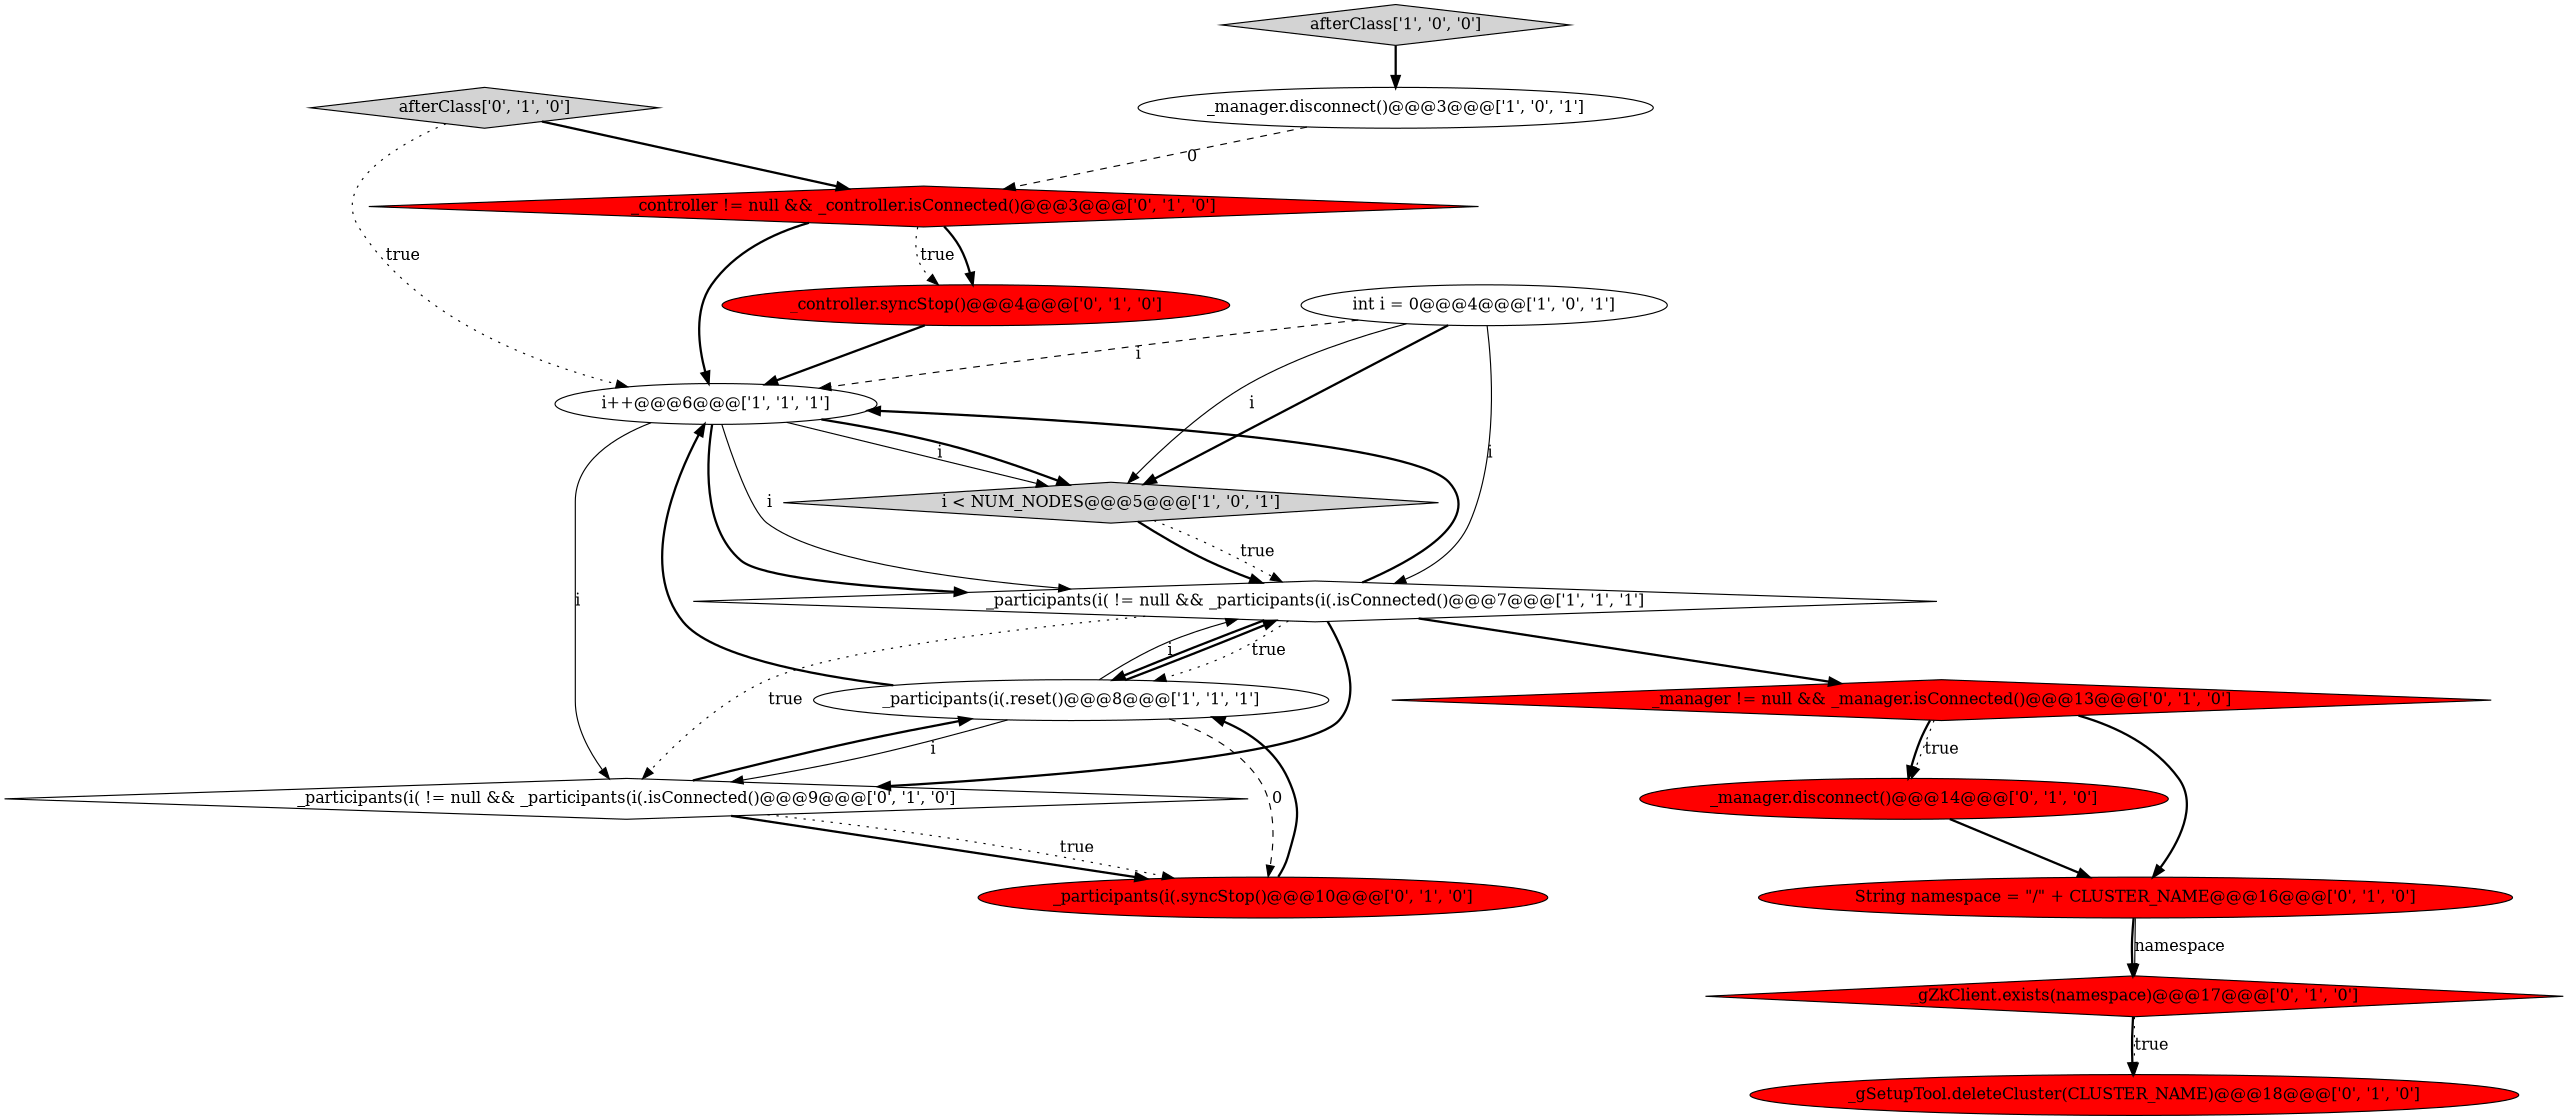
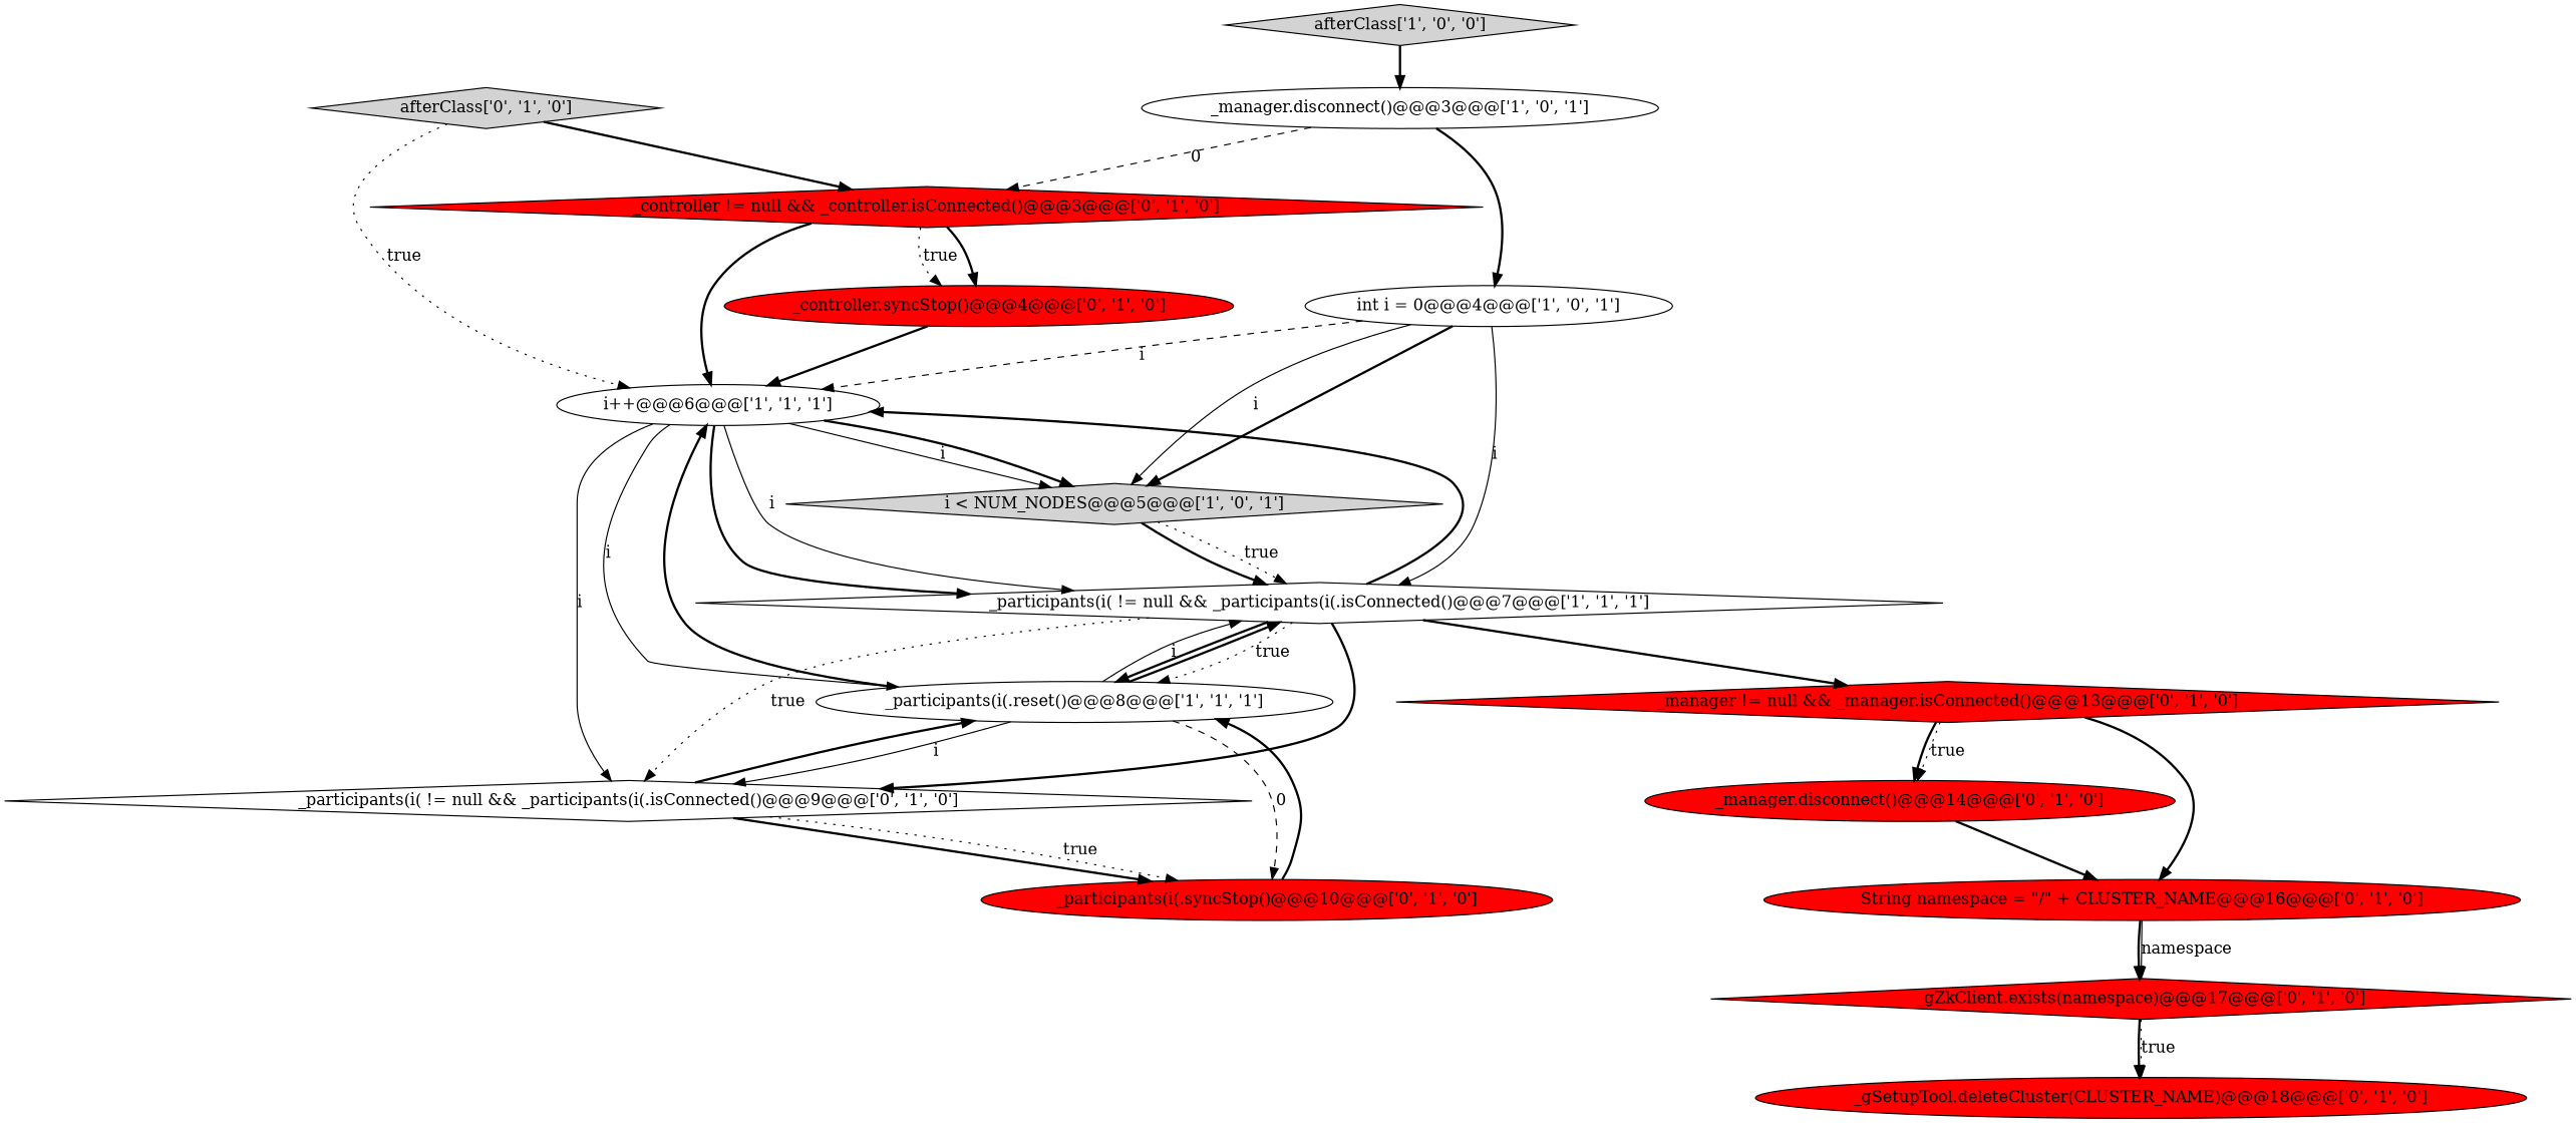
  digraph {
    node [fillcolor=red shape=ellipse style=filled]
    edge [style=bold]
    n1 [label="_controller.syncStop()@@@4@@@['0', '1', '0']"]
    n2 [fillcolor=white label="i++@@@6@@@['1', '1', '1']"]
    n3 [fillcolor=white label="_participants(i( != null && _participants(i(.isConnected()@@@7@@@['1', '1', '1']" shape=diamond]
    n4 [fillcolor=white label="_participants(i(.reset()@@@8@@@['1', '1', '1']"]
    n5 [fillcolor=white label="_participants(i( != null && _participants(i(.isConnected()@@@9@@@['0', '1', '0']" shape=diamond]
    n6 [fillcolor=lightgray label="i < NUM_NODES@@@5@@@['1', '0', '1']" shape=diamond]
    n7 [fillcolor=white label="_manager.disconnect()@@@3@@@['1', '0', '1']"]
    n8 [fillcolor=white label="int i = 0@@@4@@@['1', '0', '1']"]
    n9 [label="_controller != null && _controller.isConnected()@@@3@@@['0', '1', '0']" shape=diamond]
    n10 [label="_manager != null && _manager.isConnected()@@@13@@@['0', '1', '0']" shape=diamond]
    n11 [label="_participants(i(.syncStop()@@@10@@@['0', '1', '0']"]
    n12 [label="_manager.disconnect()@@@14@@@['0', '1', '0']"]
    n13 [label="String namespace = \"/\" + CLUSTER_NAME@@@16@@@['0', '1', '0']"]
    n14 [fillcolor=lightgray label="afterClass['1', '0', '0']" shape=diamond]
    n15 [label="_gSetupTool.deleteCluster(CLUSTER_NAME)@@@18@@@['0', '1', '0']"]
    n16 [label="_gZkClient.exists(namespace)@@@17@@@['0', '1', '0']" shape=diamond]
    n17 [fillcolor=lightgray label="afterClass['0', '1', '0']" shape=diamond]
    n1 -> n2
    n2 -> n3
    n2 -> n3 [label=i style=solid]
+   n2 -> n4 [label=i style=solid]
    n2 -> n5 [label=i style=solid]
    n2 -> n6 [label=i style=solid]
    n2 -> n6
    n3 -> n2
    n3 -> n4
    n3 -> n4 [label=true style=dotted]
    n3 -> n5 [label=true style=dotted]
    n3 -> n5
    n3 -> n10
    n4 -> n2
    n4 -> n3
    n4 -> n3 [label=i style=solid]
    n4 -> n5 [label=i style=solid]
    n4 -> n11 [label=0 style=dashed]
    n5 -> n4
    n5 -> n11
    n5 -> n11 [label=true style=dotted]
    n6 -> n3
    n6 -> n3 [label=true style=dotted]
+   n7 -> n8
    n7 -> n9 [label=0 style=dashed]
    n8 -> n2 [label=i style=dashed]
    n8 -> n3 [label=i style=solid]
    n8 -> n6
    n8 -> n6 [label=i style=solid]
    n9 -> n1
    n9 -> n1 [label=true style=dotted]
    n9 -> n2
    n10 -> n12
    n10 -> n12 [label=true style=dotted]
    n10 -> n13
    n11 -> n4
    n12 -> n13
    n13 -> n16
    n13 -> n16 [label=namespace style=solid]
    n14 -> n7
    n16 -> n15
    n16 -> n15 [label=true style=dotted]
    n17 -> n2 [label=true style=dotted]
    n17 -> n9
  }
